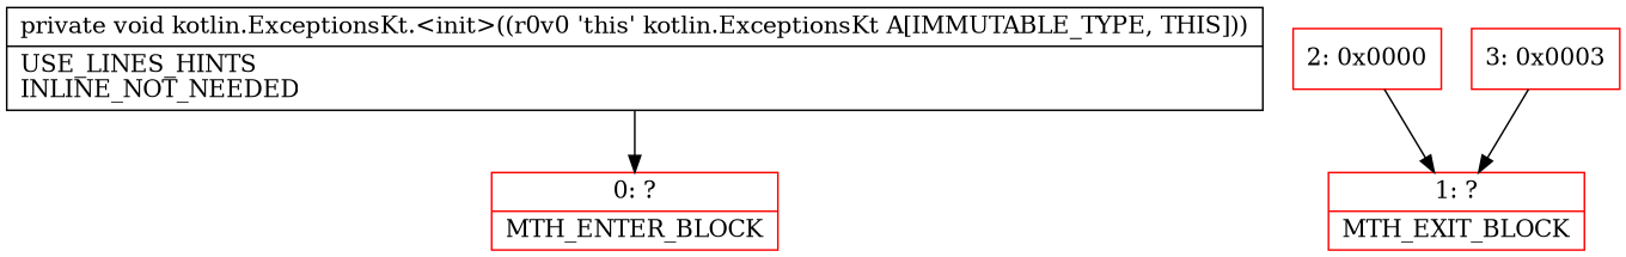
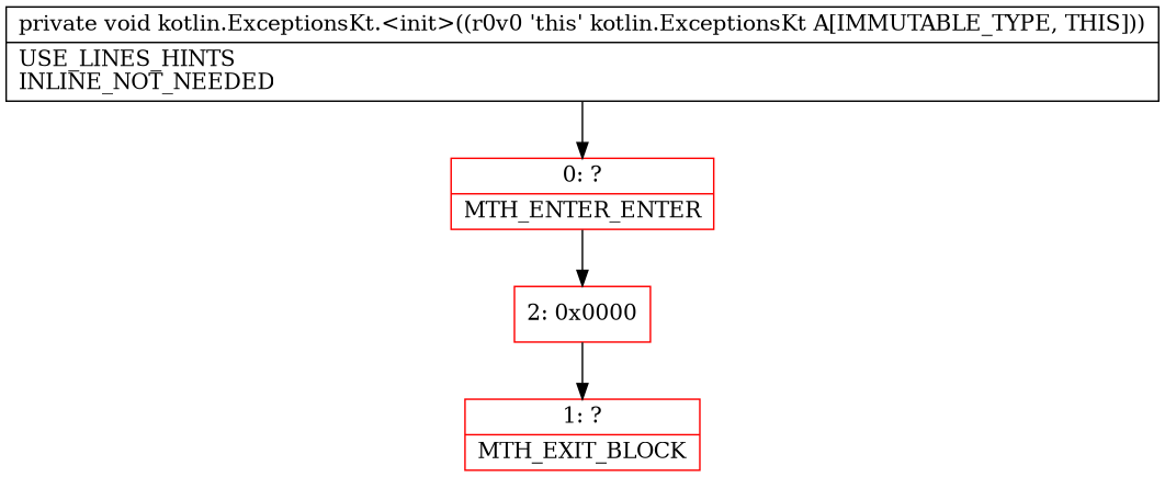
  digraph {
    node [color=red shape=record]
-   n1 [label="{0\:\ ?|MTH_ENTER_BLOCK\l}"]
+   n1 [label="{0\:\ ?|MTH_ENTER_ENTER\l}"]
    n2 [label="{2\:\ 0x0000}"]
    n3 [label="{1\:\ ?|MTH_EXIT_BLOCK\l}"]
-   n4 [label="{3\:\ 0x0003}"]
    n5 [label="{private void kotlin.ExceptionsKt.\<init\>((r0v0 'this' kotlin.ExceptionsKt A[IMMUTABLE_TYPE, THIS]))  | USE_LINES_HINTS\lINLINE_NOT_NEEDED\l}" color=""]
    subgraph cluster_1 {
      label="R(0)"
    }
+   n1 -> n2
    n2 -> n3
-   n4 -> n3
    n5 -> n1
  }
